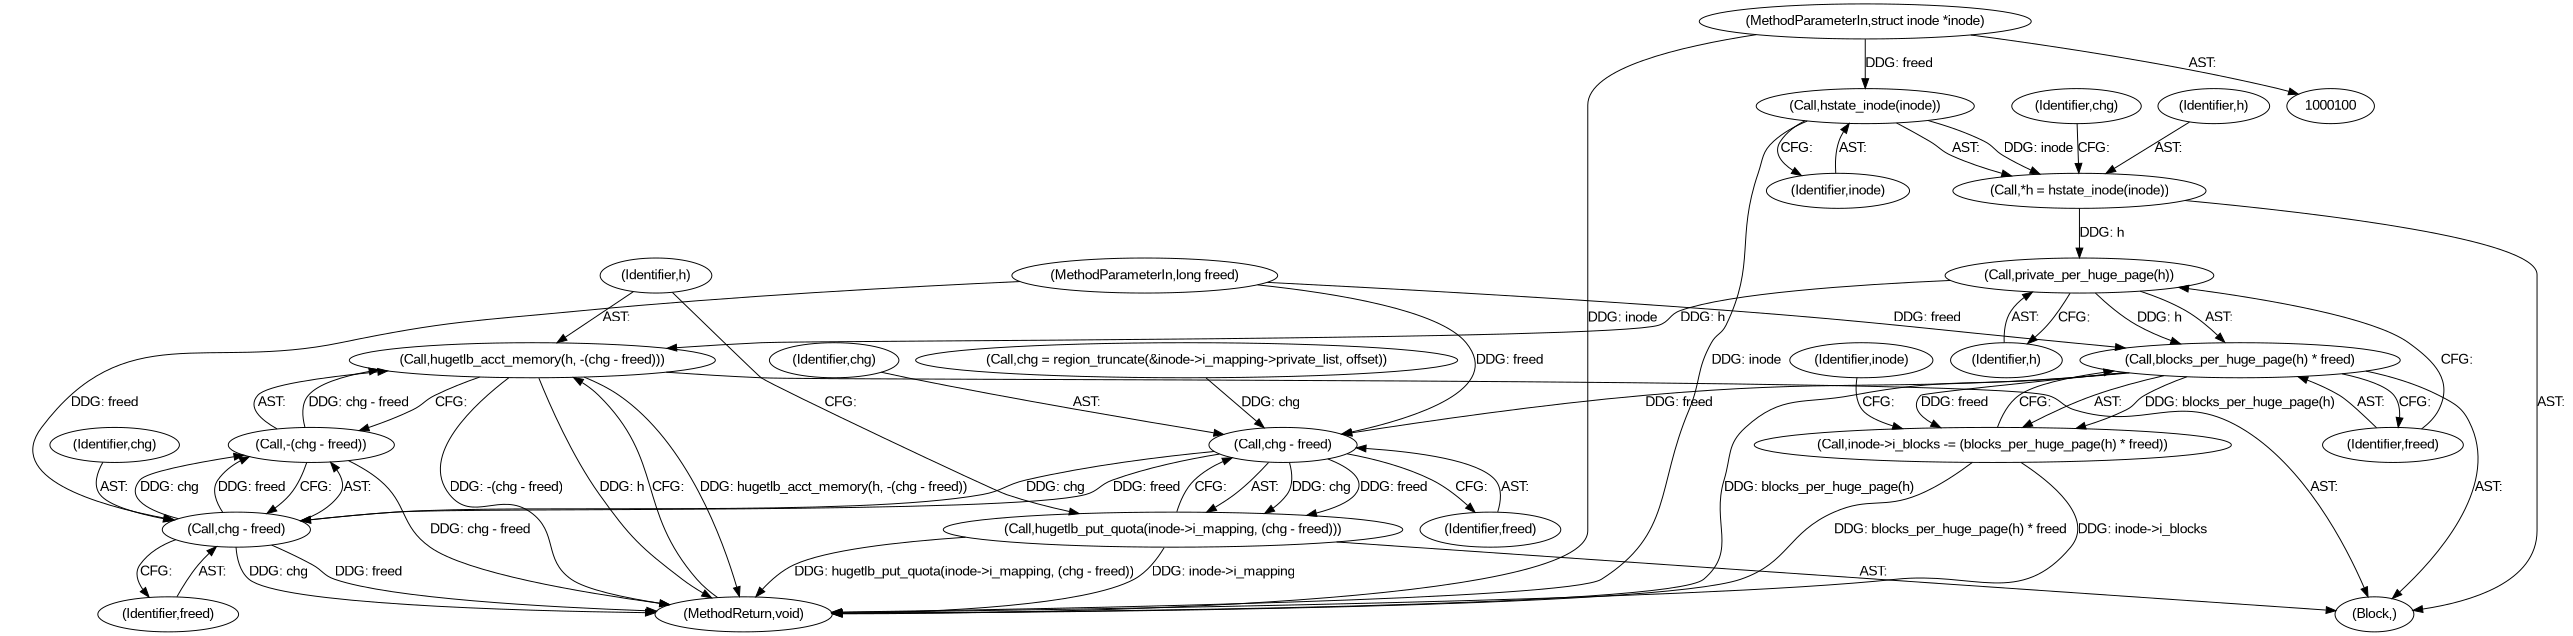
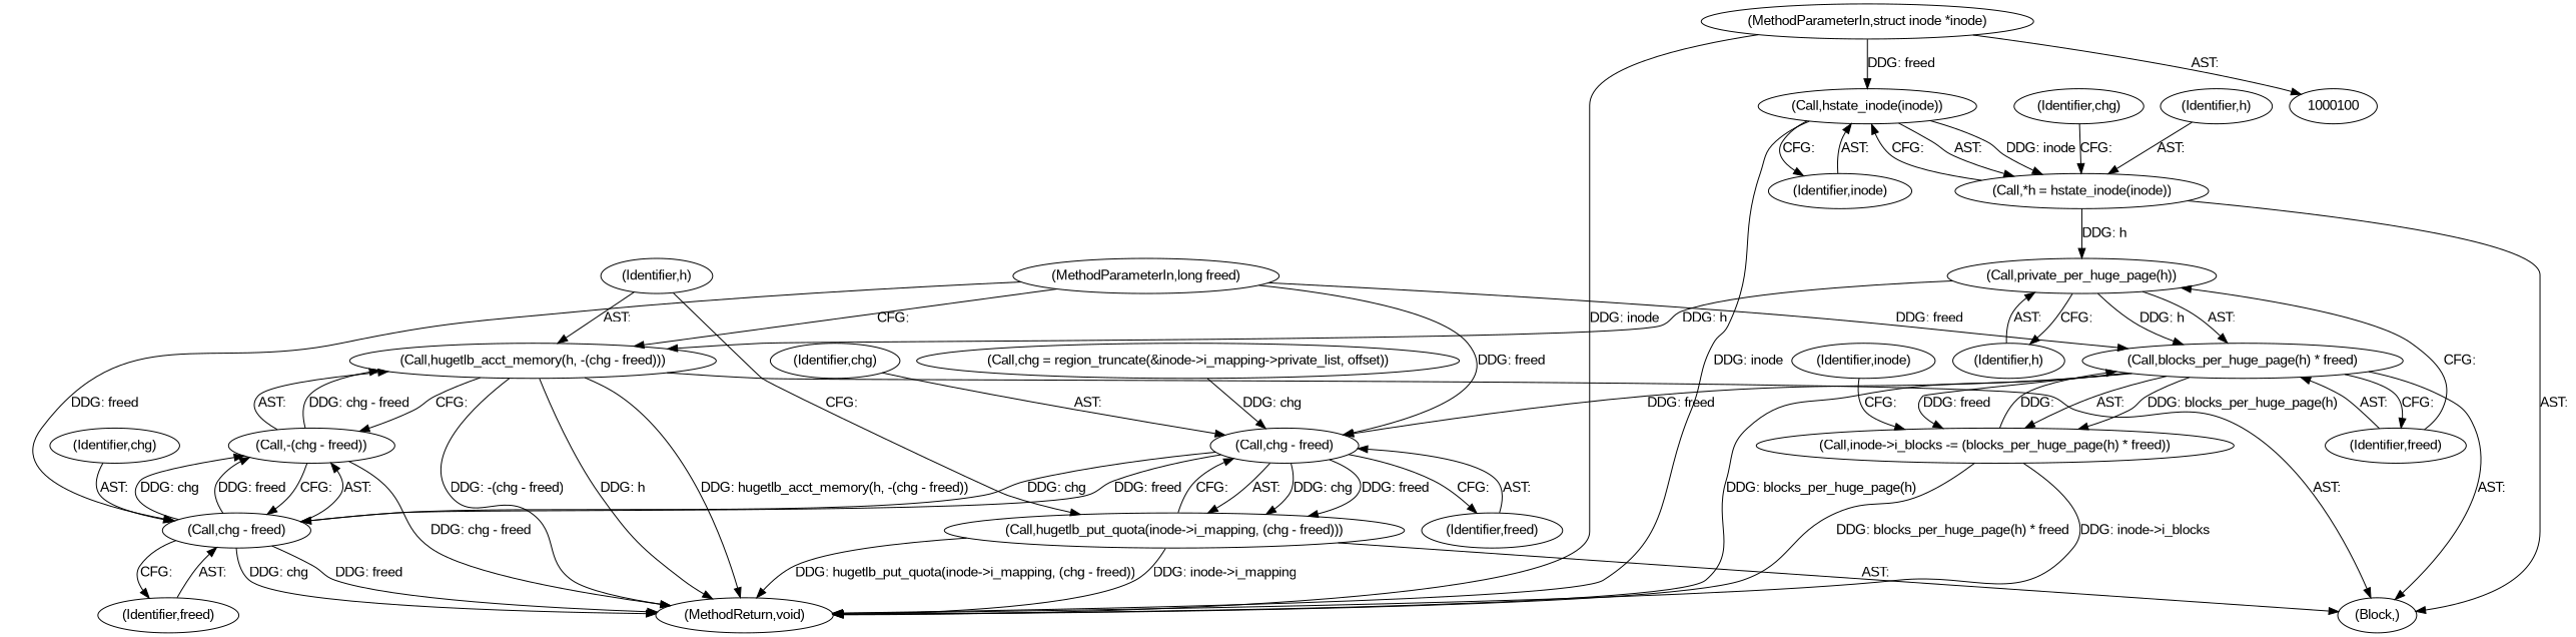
  digraph {
    fontname="Liberation Sans"
    node [fontname="Liberation Sans"]
    edge [fontname="Liberation Sans"]
    n1 [label="(Call,hstate_inode(inode))"]
    n2 [label="(Call,*h = hstate_inode(inode))"]
    n3 [label="(Identifier,inode)"]
    n4 [label="(MethodReturn,void)"]
    n5 [label="(Call,private_per_huge_page(h))"]
    n6 [label="(Block,)"]
    n7 [label="(Call,hugetlb_acct_memory(h, -(chg - freed)))"]
    n8 [label="(MethodParameterIn,struct inode *inode)"]
    1000100
    n10 [label="(Call,blocks_per_huge_page(h) * freed)"]
    n11 [label="(Identifier,h)"]
    n12 [label="(Call,inode->i_blocks -= (blocks_per_huge_page(h) * freed))"]
    n13 [label="(Call,chg - freed)"]
    n14 [label="(Identifier,freed)"]
    n15 [label="(Call,-(chg - freed))"]
    n16 [label="(Call,hugetlb_put_quota(inode->i_mapping, (chg - freed)))"]
    n17 [label="(Call,chg - freed)"]
    n18 [label="(Identifier,freed)"]
    n19 [label="(Identifier,freed)"]
    n20 [label="(Call,chg = region_truncate(&inode->i_mapping->private_list, offset))"]
    n21 [label="(Identifier,chg)"]
    n22 [label="(Identifier,h)"]
    n23 [label="(Identifier,inode)"]
    n24 [label="(Identifier,chg)"]
    n25 [label="(Identifier,chg)"]
    n26 [label="(Identifier,h)"]
    n27 [label="(MethodParameterIn,long freed)"]
    n1 -> n2 [label="AST: "]
    n1 -> n2 [label="DDG: inode"]
    n1 -> n3 [label="CFG: "]
    n1 -> n4 [label="DDG: inode"]
+   n2 -> n1 [label="CFG: "]
    n2 -> n5 [label="DDG: h"]
    n2 -> n6 [label="AST: "]
    n3 -> n1 [label="AST: "]
-   n4 -> n7 [label="CFG: "]
+   n27 -> n7 [label="CFG: "]
    n5 -> n7 [label="DDG: h"]
    n5 -> n10 [label="AST: "]
    n5 -> n10 [label="DDG: h"]
    n5 -> n11 [label="CFG: "]
    n7 -> n4 [label="DDG: hugetlb_acct_memory(h, -(chg - freed))"]
    n7 -> n4 [label="DDG: -(chg - freed)"]
    n7 -> n4 [label="DDG: h"]
    n7 -> n6 [label="AST: "]
    n7 -> n15 [label="CFG: "]
    n8 -> n1 [label="DDG: freed"]
    n8 -> n4 [label="DDG: inode"]
    n8 -> 1000100 [label="AST: "]
    n10 -> n4 [label="DDG: blocks_per_huge_page(h)"]
    n10 -> n6 [label="AST: "]
    n10 -> n12 [label="AST: "]
    n10 -> n12 [label="DDG: blocks_per_huge_page(h)"]
    n10 -> n12 [label="DDG: freed"]
    n10 -> n13 [label="DDG: freed"]
    n10 -> n14 [label="CFG: "]
    n11 -> n5 [label="AST: "]
    n12 -> n4 [label="DDG: inode->i_blocks"]
    n12 -> n4 [label="DDG: blocks_per_huge_page(h) * freed"]
-   n12 -> n10 [label="CFG: "]
+   n12 -> n10 [label="DDG: "]
    n13 -> n16 [label="AST: "]
    n13 -> n16 [label="DDG: chg"]
    n13 -> n16 [label="DDG: freed"]
    n13 -> n17 [label="DDG: chg"]
    n13 -> n17 [label="DDG: freed"]
    n13 -> n18 [label="CFG: "]
    n14 -> n5 [label="CFG: "]
    n14 -> n10 [label="AST: "]
    n15 -> n4 [label="DDG: chg - freed"]
    n15 -> n7 [label="AST: "]
    n15 -> n7 [label="DDG: chg - freed"]
    n15 -> n17 [label="CFG: "]
    n16 -> n4 [label="DDG: hugetlb_put_quota(inode->i_mapping, (chg - freed))"]
    n16 -> n4 [label="DDG: inode->i_mapping"]
    n16 -> n6 [label="AST: "]
    n16 -> n13 [label="CFG: "]
    n17 -> n4 [label="DDG: freed"]
    n17 -> n4 [label="DDG: chg"]
    n17 -> n15 [label="AST: "]
    n17 -> n15 [label="DDG: chg"]
    n17 -> n15 [label="DDG: freed"]
    n17 -> n19 [label="CFG: "]
    n18 -> n13 [label="AST: "]
    n19 -> n17 [label="AST: "]
    n20 -> n13 [label="DDG: chg"]
    n21 -> n13 [label="AST: "]
    n22 -> n7 [label="AST: "]
    n22 -> n16 [label="CFG: "]
    n23 -> n12 [label="CFG: "]
    n24 -> n17 [label="AST: "]
    n25 -> n2 [label="CFG: "]
    n26 -> n2 [label="AST: "]
    n27 -> n10 [label="DDG: freed"]
    n27 -> n13 [label="DDG: freed"]
    n27 -> n17 [label="DDG: freed"]
  }
